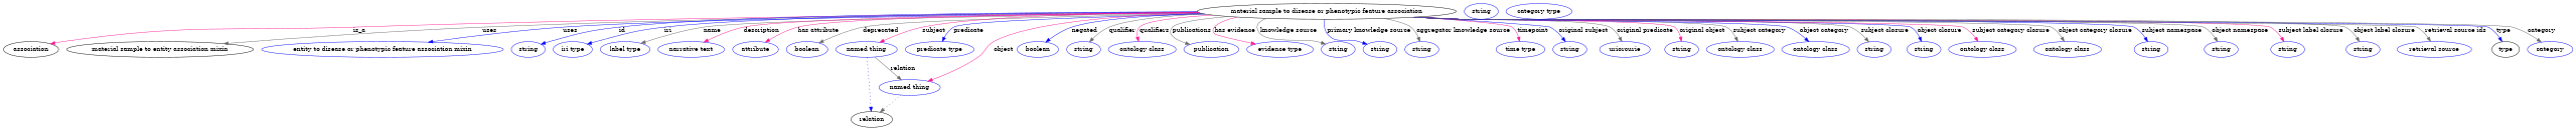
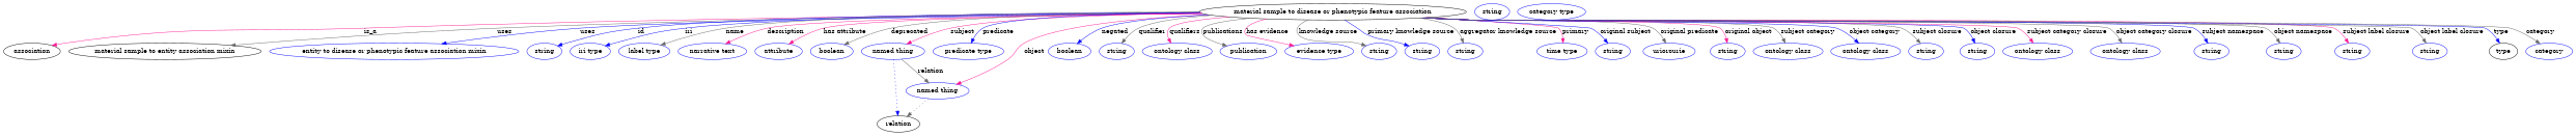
  digraph {
    node [color=blue]
    edge [color=gray40 style=solid]
    n1 [height=0.5 label="material sample to disease or phenotypic feature association" width=8.1604 color=""]
    association [height=0.5 width=1.7332 color=""]
    "material sample to entity association mixin" [height=0.5 width=5.8856 color=""]
    "entity to disease or phenotypic feature association mixin" [height=0.5 width=7.6188]
    n5 [height=0.5 label=string width=1.0652]
    n6 [height=0.5 label="iri type" width=1.2277]
    n7 [height=0.5 label="label type" width=1.5707]
    n8 [height=0.5 label="narrative text" width=2.0943]
    n9 [height=0.5 label=attribute width=1.4443]
    n10 [height=0.5 label=boolean width=1.2999]
    n11 [height=0.5 label="named thing" width=1.9318]
    n12 [height=0.5 label="predicate type" width=2.1665]
    n13 [height=0.5 label="named thing" width=1.9318]
    n14 [height=0.5 label=boolean width=1.2999]
    n15 [height=0.5 label=string width=1.0652]
    n16 [height=0.5 label="ontology class" width=2.1304]
    n17 [height=0.5 label=publication width=1.7332]
    n18 [height=0.5 label="evidence type" width=2.0943]
    n19 [height=0.5 label=string width=1.0652]
    n20 [height=0.5 label=string width=1.0652]
    n21 [height=0.5 label=string width=1.0652]
    n22 [height=0.5 label="time type" width=1.5346]
    n23 [height=0.5 label=string width=1.0652]
    n24 [height=0.5 label=uriorcurie width=1.5887]
    n25 [height=0.5 label=string width=1.0652]
    n26 [height=0.5 label="ontology class" width=2.1304]
    n27 [height=0.5 label="ontology class" width=2.1304]
    n28 [height=0.5 label=string width=1.0652]
    n29 [height=0.5 label=string width=1.0652]
    n30 [height=0.5 label="ontology class" width=2.1304]
    n31 [height=0.5 label="ontology class" width=2.1304]
    n32 [height=0.5 label=string width=1.0652]
    n33 [height=0.5 label=string width=1.0652]
    n34 [height=0.5 label=string width=1.0652]
    n35 [height=0.5 label=string width=1.0652]
-   n36 [height=0.5 label="retrieval source" width=2.347]
    type [height=0.5 width=0.86659 color=""]
    category [height=0.5 width=1.4263]
    relation [height=0.5 width=1.2999 color=""]
    n40 [height=0.5 label=string width=1.0652]
    n41 [height=0.5 label="category type" width=2.0762]
    n1 -> association [color=deeppink label=is_a style=""]
    n1 -> "material sample to entity association mixin" [label=uses style=""]
    n1 -> "entity to disease or phenotypic feature association mixin" [color=blue label=uses style=""]
    n1 -> n5 [color=blue label=id]
    n1 -> n6 [color=blue label=iri]
    n1 -> n7 [label=name]
    n1 -> n8 [color=deeppink label=description]
    n1 -> n9 [color=deeppink label="has attribute"]
    n1 -> n10 [label=deprecated]
    n1 -> n11 [color=deeppink label=subject]
    n1 -> n12 [color=blue label=predicate]
    n1 -> n13 [color=deeppink label=object]
    n1 -> n14 [color=blue label=negated]
    n1 -> n15 [label=qualifier]
    n1 -> n16 [color=deeppink label=qualifiers]
    n1 -> n17 [label=publications]
    n1 -> n18 [color=deeppink label="has evidence"]
    n1 -> n19 [label="knowledge source"]
    n1 -> n20 [color=blue label="primary knowledge source"]
    n1 -> n21 [label="aggregator knowledge source"]
-   n1 -> n22 [color=deeppink label=timepoint]
+   n1 -> n22 [color=deeppink label=primary]
    n1 -> n23 [color=blue label="original subject"]
    n1 -> n24 [label="original predicate"]
    n1 -> n25 [color=deeppink label="original object"]
    n1 -> n26 [label="subject category"]
    n1 -> n27 [color=blue label="object category"]
    n1 -> n28 [label="subject closure"]
    n1 -> n29 [color=blue label="object closure"]
    n1 -> n30 [color=deeppink label="subject category closure"]
    n1 -> n31 [label="object category closure"]
    n1 -> n32 [color=blue label="subject namespace"]
    n1 -> n33 [label="object namespace"]
    n1 -> n34 [color=deeppink label="subject label closure"]
    n1 -> n35 [label="object label closure"]
-   n1 -> n36 [label="retrieval source ids"]
    n1 -> type [color=blue label=type]
    n1 -> category [label=category]
    n11 -> n13 [label=relation style=""]
    n11 -> relation [color=blue style=dotted]
    n13 -> relation [style=dotted]
  }
